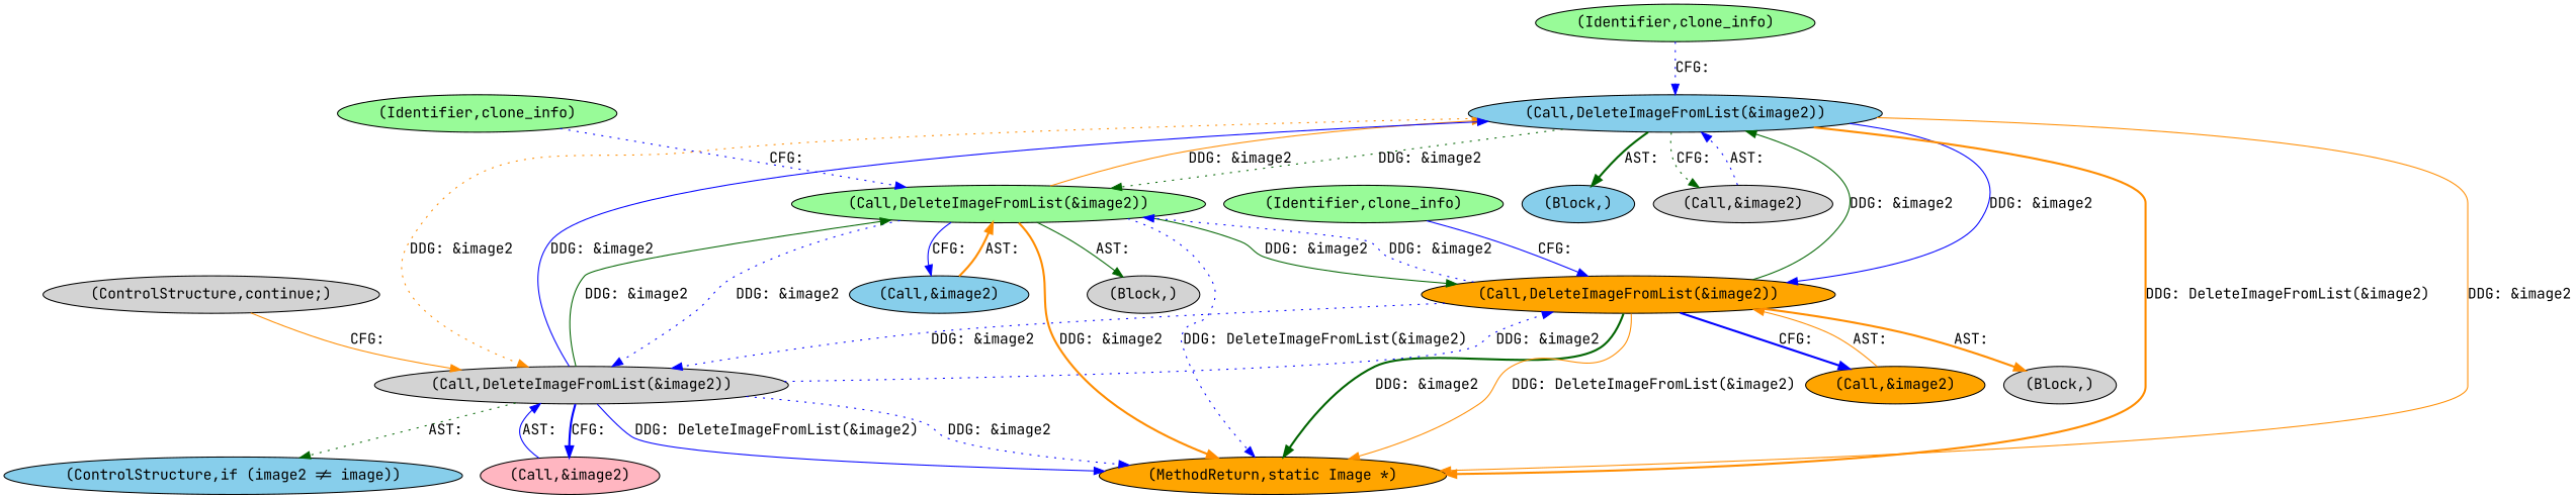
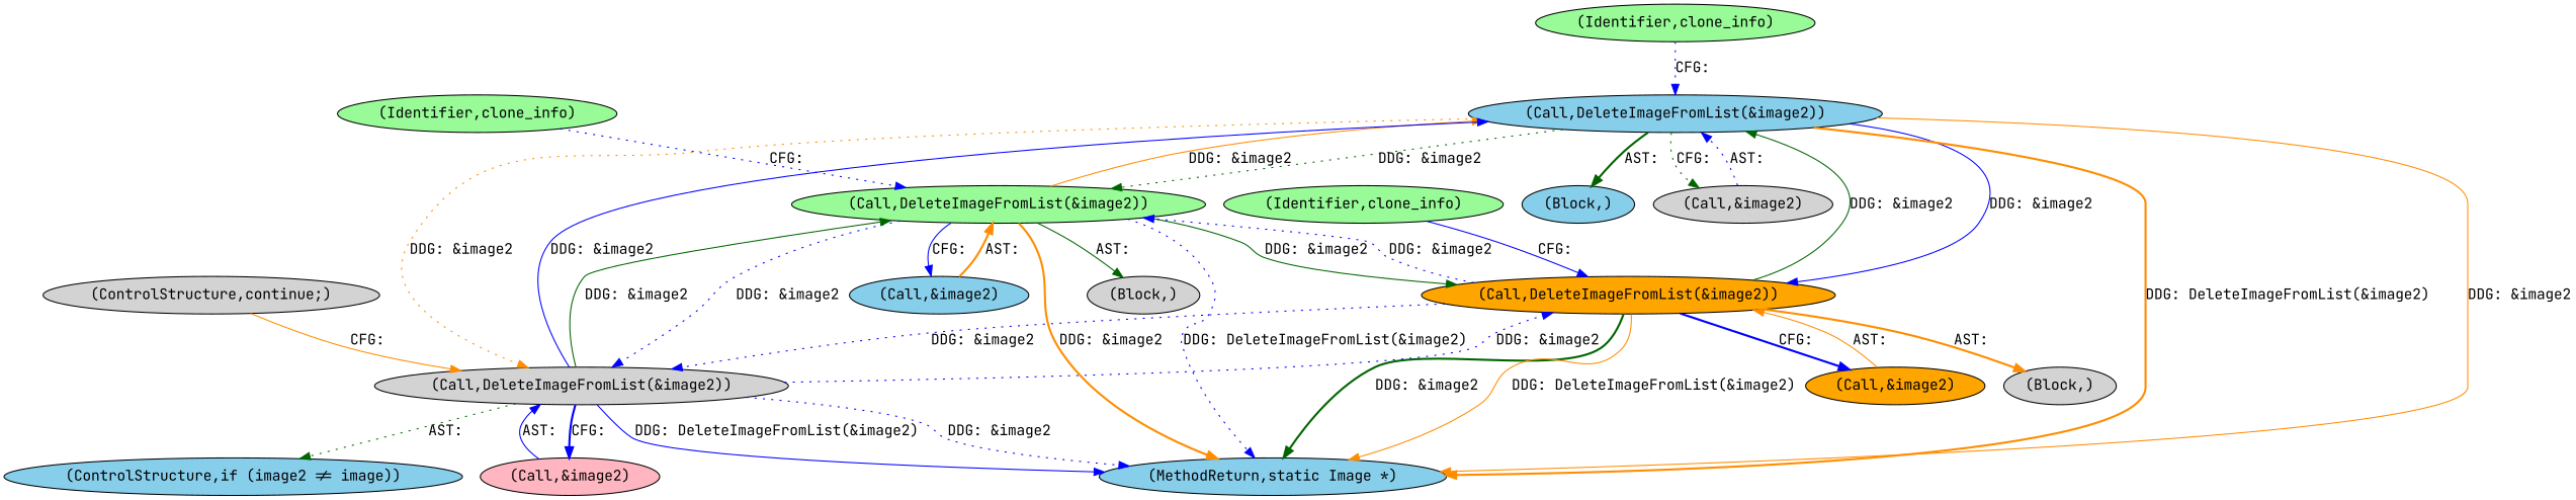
  digraph {
    fontname="JetBrains Mono"
    node [style=filled fillcolor=skyblue fontname="JetBrains Mono"]
    edge [color=blue style=solid fontname="JetBrains Mono"]
    n1 [label="(Call,DeleteImageFromList(&image2))"]
    n2 [label="(Call,DeleteImageFromList(&image2))" fillcolor=palegreen]
    n3 [label="(Call,DeleteImageFromList(&image2))" fillcolor=orange]
    n4 [label="(Call,DeleteImageFromList(&image2))" fillcolor=lightgrey]
-   n5 [label="(MethodReturn,static Image *)" fillcolor=orange]
+   n5 [label="(MethodReturn,static Image *)"]
    n6 [label="(Block,)"]
    n7 [label="(Call,&image2)" fillcolor=lightgrey]
    n8 [label="(Block,)" fillcolor=lightgrey]
    n9 [label="(Call,&image2)"]
    n10 [label="(Call,&image2)" fillcolor=orange]
    n11 [label="(Block,)" fillcolor=lightgrey]
    n12 [label="(Call,&image2)" fillcolor=lightpink]
    n13 [label="(ControlStructure,if (image2 != image))"]
    n14 [label="(ControlStructure,continue;)" fillcolor=lightgrey]
    n15 [label="(Identifier,clone_info)" fillcolor=palegreen]
    n16 [label="(Identifier,clone_info)" fillcolor=palegreen]
    n17 [label="(Identifier,clone_info)" fillcolor=palegreen]
    n1 -> n2 [label="DDG: &image2" color=darkgreen style=dotted]
    n1 -> n3 [label="DDG: &image2"]
    n1 -> n4 [label="DDG: &image2" color=darkorange style=dotted]
    n1 -> n5 [label="DDG: DeleteImageFromList(&image2)" color=darkorange style=bold]
    n1 -> n5 [label="DDG: &image2" color=darkorange]
    n1 -> n6 [label="AST: " color=darkgreen style=bold]
    n1 -> n7 [label="CFG: " color=darkgreen style=dotted]
    n2 -> n1 [label="DDG: &image2" color=darkorange]
    n2 -> n3 [label="DDG: &image2" color=darkgreen]
    n2 -> n4 [label="DDG: &image2" style=dotted]
    n2 -> n5 [label="DDG: &image2" color=darkorange style=bold]
    n2 -> n5 [label="DDG: DeleteImageFromList(&image2)" style=dotted]
    n2 -> n8 [label="AST: " color=darkgreen]
    n2 -> n9 [label="CFG: "]
    n3 -> n1 [label="DDG: &image2" color=darkgreen]
    n3 -> n2 [label="DDG: &image2" style=dotted]
    n3 -> n4 [label="DDG: &image2" style=dotted]
    n3 -> n5 [label="DDG: &image2" color=darkgreen style=bold]
    n3 -> n5 [label="DDG: DeleteImageFromList(&image2)" color=darkorange]
    n3 -> n10 [label="CFG: " style=bold]
    n3 -> n11 [label="AST: " color=darkorange style=bold]
    n4 -> n1 [label="DDG: &image2"]
    n4 -> n2 [label="DDG: &image2" color=darkgreen]
    n4 -> n3 [label="DDG: &image2" style=dotted]
    n4 -> n5 [label="DDG: &image2" style=dotted]
    n4 -> n5 [label="DDG: DeleteImageFromList(&image2)"]
    n4 -> n12 [label="CFG: " style=bold]
    n4 -> n13 [label="AST: " color=darkgreen style=dotted]
    n7 -> n1 [label="AST: " style=dotted]
    n9 -> n2 [label="AST: " color=darkorange style=bold]
    n10 -> n3 [label="AST: " color=darkorange]
    n12 -> n4 [label="AST: "]
    n14 -> n4 [label="CFG: " color=darkorange]
    n15 -> n2 [label="CFG: " style=dotted]
    n16 -> n3 [label="CFG: "]
    n17 -> n1 [label="CFG: " style=dotted]
  }
